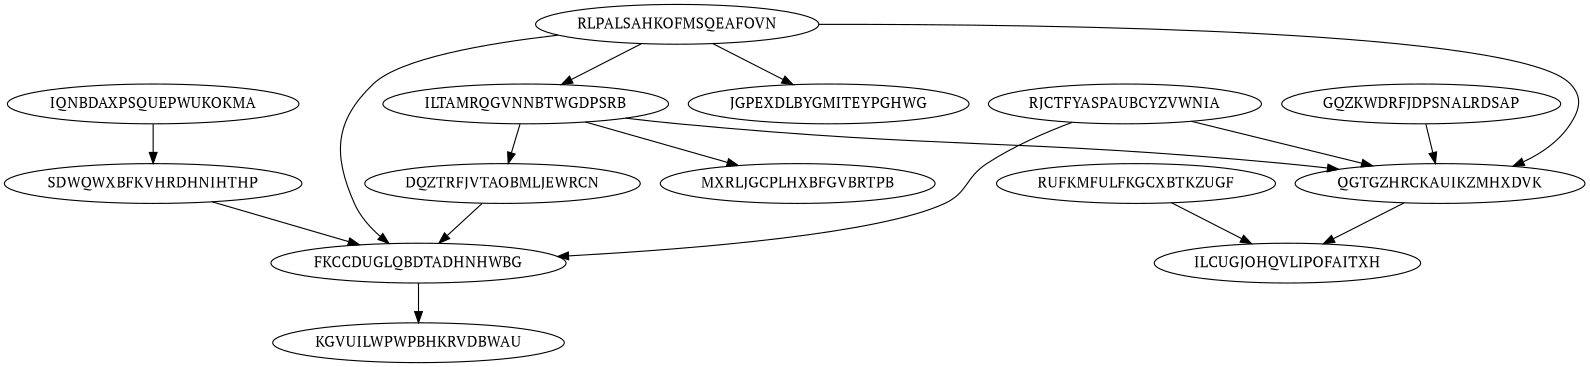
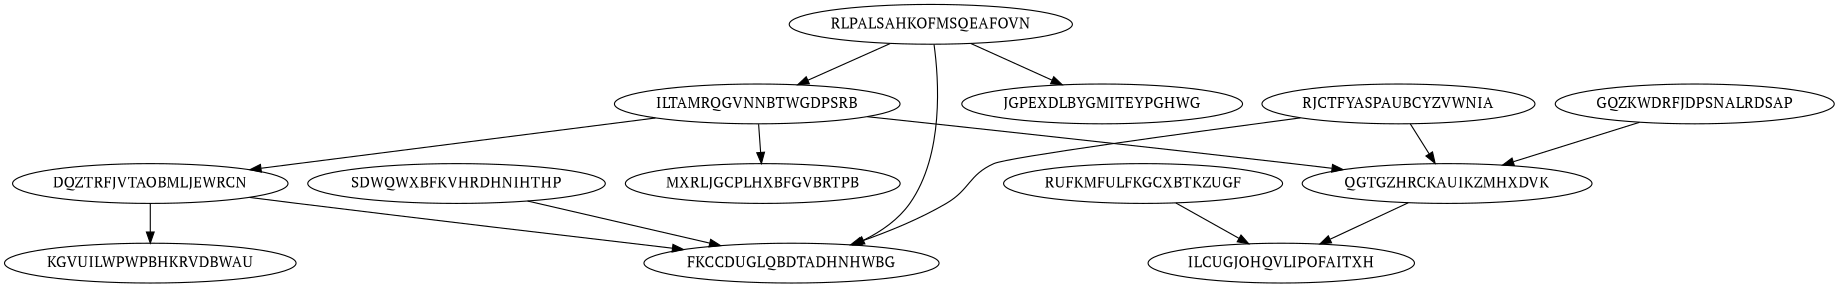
  digraph {
    fontname="PT Serif"
    node [Weight=11 fontname="PT Serif"]
    edge [Weight=14 fontname="PT Serif"]
-   IQNBDAXPSQUEPWUKOKMA [Weight=15]
    SDWQWXBFKVHRDHNIHTHP [Weight=18]
    FKCCDUGLQBDTADHNHWBG [Weight=18]
    DQZTRFJVTAOBMLJEWRCN
    RLPALSAHKOFMSQEAFOVN [Weight=16]
    ILTAMRQGVNNBTWGDPSRB [Weight=20]
    QGTGZHRCKAUIKZMHXDVK [Weight=12]
    JGPEXDLBYGMITEYPGHWG
    MXRLJGCPLHXBFGVBRTPB [Weight=19]
    KGVUILWPWPBHKRVDBWAU [Weight=20]
    ILCUGJOHQVLIPOFAITXH [Weight=19]
    RJCTFYASPAUBCYZVWNIA
    GQZKWDRFJDPSNALRDSAP [Weight=12]
    RUFKMFULFKGCXBTKZUGF [Weight=15]
-   IQNBDAXPSQUEPWUKOKMA -> SDWQWXBFKVHRDHNIHTHP
    SDWQWXBFKVHRDHNIHTHP -> FKCCDUGLQBDTADHNHWBG [Weight=20]
-   FKCCDUGLQBDTADHNHWBG -> KGVUILWPWPBHKRVDBWAU [Weight=18]
+   DQZTRFJVTAOBMLJEWRCN -> KGVUILWPWPBHKRVDBWAU [Weight=18]
    DQZTRFJVTAOBMLJEWRCN -> FKCCDUGLQBDTADHNHWBG [Weight=12]
    RLPALSAHKOFMSQEAFOVN -> FKCCDUGLQBDTADHNHWBG
    RLPALSAHKOFMSQEAFOVN -> ILTAMRQGVNNBTWGDPSRB [Weight=16]
-   RLPALSAHKOFMSQEAFOVN -> QGTGZHRCKAUIKZMHXDVK [Weight=10]
    RLPALSAHKOFMSQEAFOVN -> JGPEXDLBYGMITEYPGHWG [Weight=10]
    ILTAMRQGVNNBTWGDPSRB -> DQZTRFJVTAOBMLJEWRCN [Weight=16]
    ILTAMRQGVNNBTWGDPSRB -> QGTGZHRCKAUIKZMHXDVK [Weight=13]
    ILTAMRQGVNNBTWGDPSRB -> MXRLJGCPLHXBFGVBRTPB [Weight=20]
    QGTGZHRCKAUIKZMHXDVK -> ILCUGJOHQVLIPOFAITXH [Weight=13]
    RJCTFYASPAUBCYZVWNIA -> FKCCDUGLQBDTADHNHWBG
    RJCTFYASPAUBCYZVWNIA -> QGTGZHRCKAUIKZMHXDVK [Weight=19]
    GQZKWDRFJDPSNALRDSAP -> QGTGZHRCKAUIKZMHXDVK [Weight=15]
    RUFKMFULFKGCXBTKZUGF -> ILCUGJOHQVLIPOFAITXH [Weight=19]
  }
